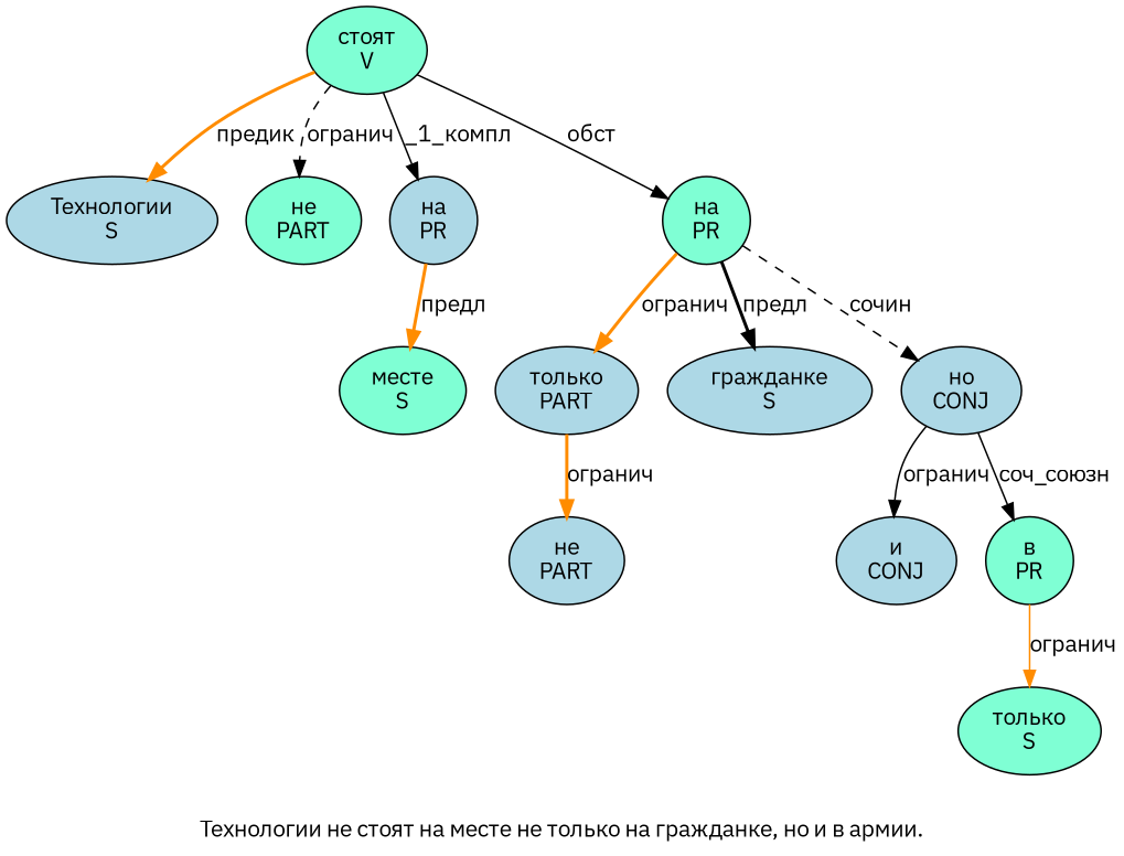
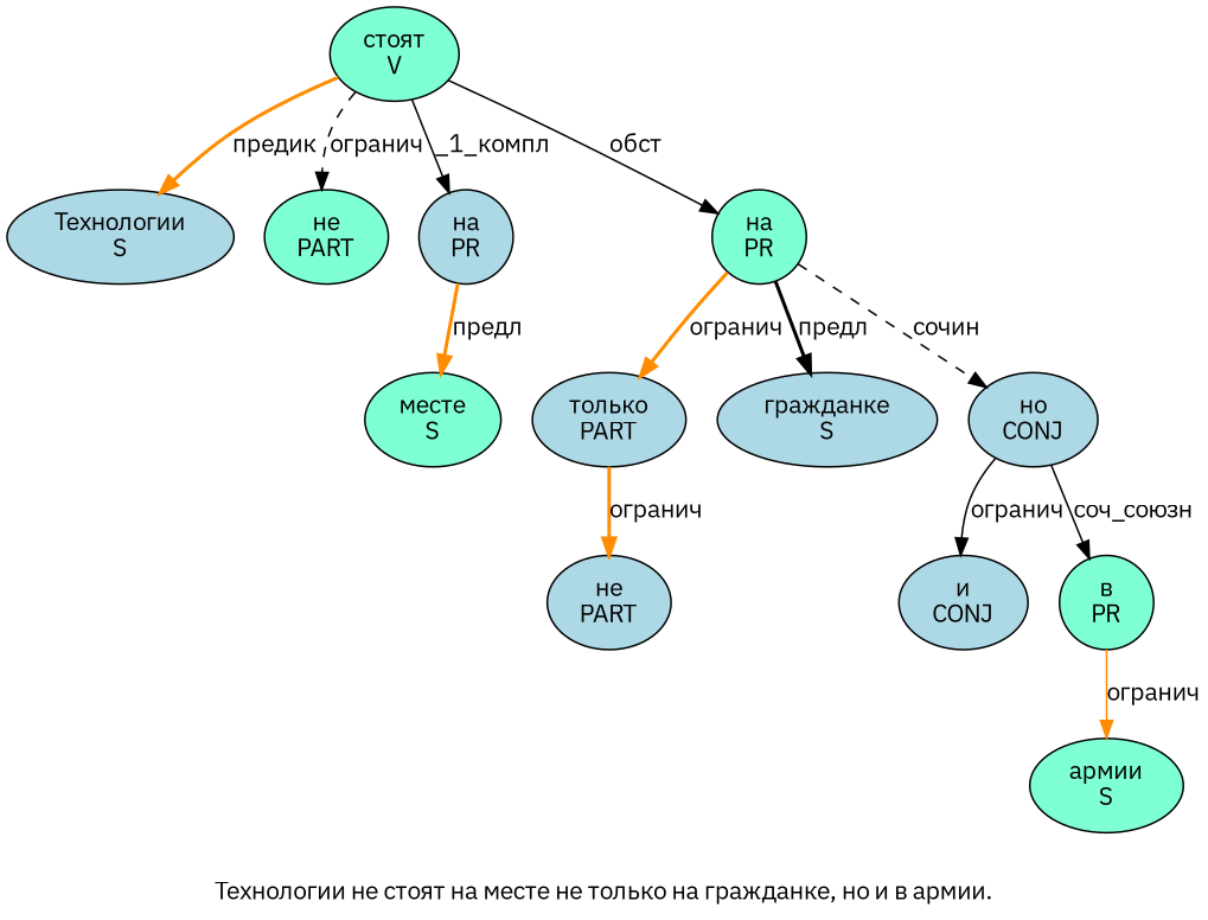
  digraph {
    fontname="IBM Plex Sans"
    label="Технологии не стоят на месте не только на гражданке, но и в армии."
    node [fillcolor=lightblue fontname="IBM Plex Sans" penwidth=1 shape=ellipse style=filled]
    edge [color=black fontname="IBM Plex Sans" style=bold]
    n1 [label="Технологии\nS"]
    n2 [fillcolor=aquamarine label="не\nPART"]
    n3 [fillcolor=aquamarine label="стоят\nV"]
    n4 [label="на\nPR"]
    n5 [fillcolor=aquamarine label="на\nPR"]
    n6 [fillcolor=aquamarine label="месте\nS"]
    n7 [label="только\nPART"]
    n8 [label="гражданке\nS"]
    n9 [label="но\nCONJ"]
    n10 [label="не\nPART"]
    n11 [label="и\nCONJ"]
    n12 [fillcolor=aquamarine label="в\nPR"]
-   n13 [fillcolor=aquamarine label="только\nS"]
+   n13 [fillcolor=aquamarine label="армии\nS"]
    n3 -> n1 [color=darkorange label="предик"]
    n3 -> n2 [label="огранич" style=dashed]
    n3 -> n4 [label="_1_компл" style=solid]
    n3 -> n5 [label="обст" style=solid]
    n4 -> n6 [color=darkorange label="предл"]
    n5 -> n7 [color=darkorange label="огранич"]
    n5 -> n8 [label="предл"]
    n5 -> n9 [label="сочин" style=dashed]
    n7 -> n10 [color=darkorange label="огранич"]
    n9 -> n11 [label="огранич" style=solid]
    n9 -> n12 [label="соч_союзн" style=solid]
    n12 -> n13 [color=darkorange label="огранич" style=solid]
  }
